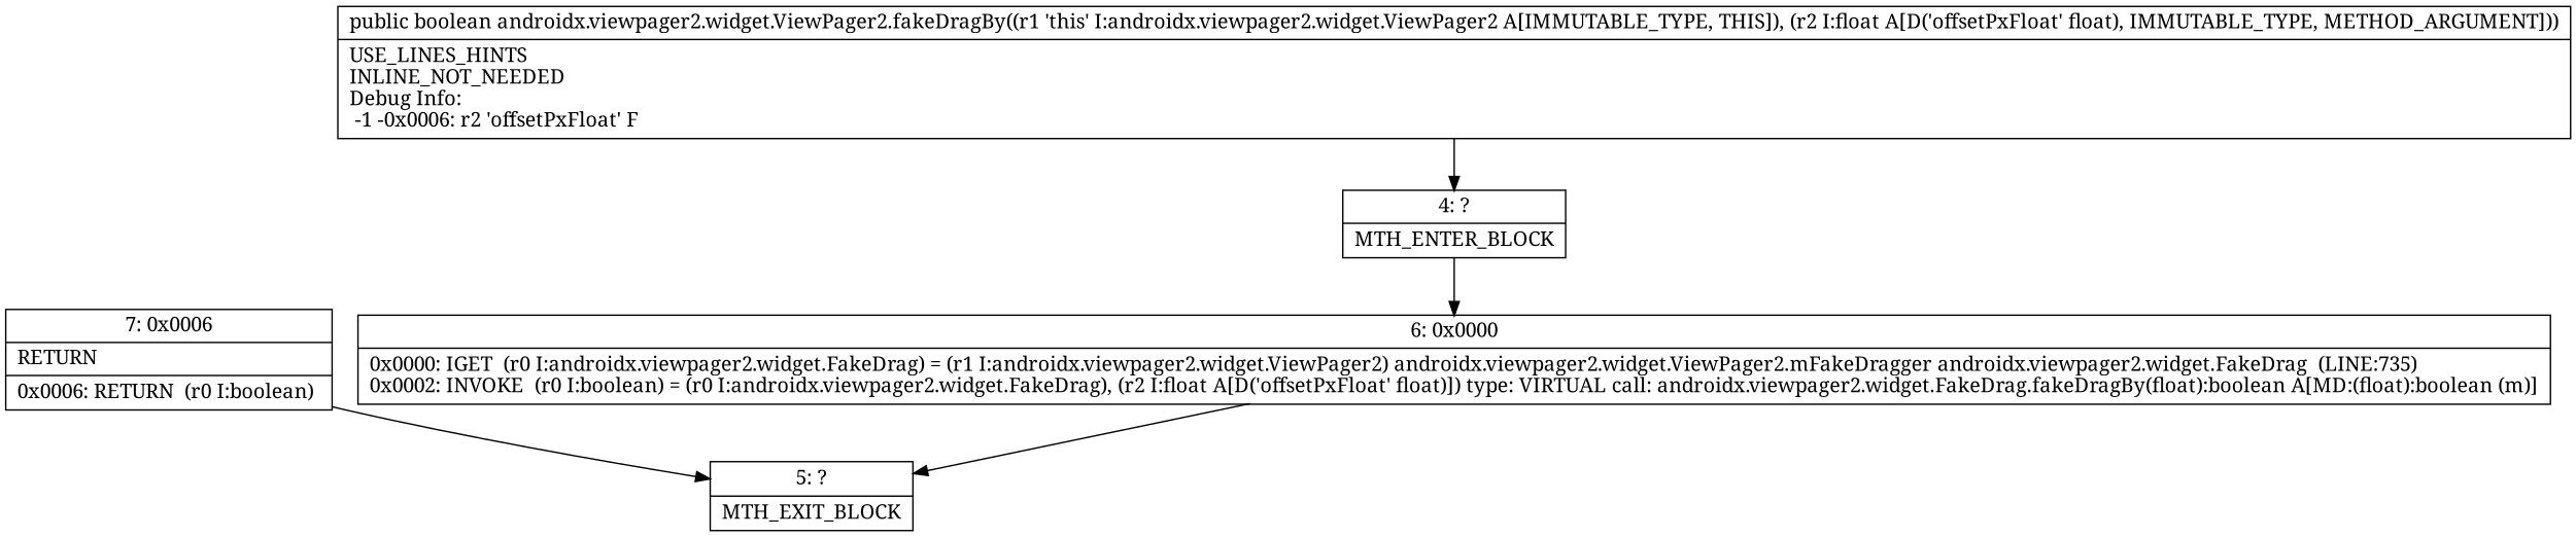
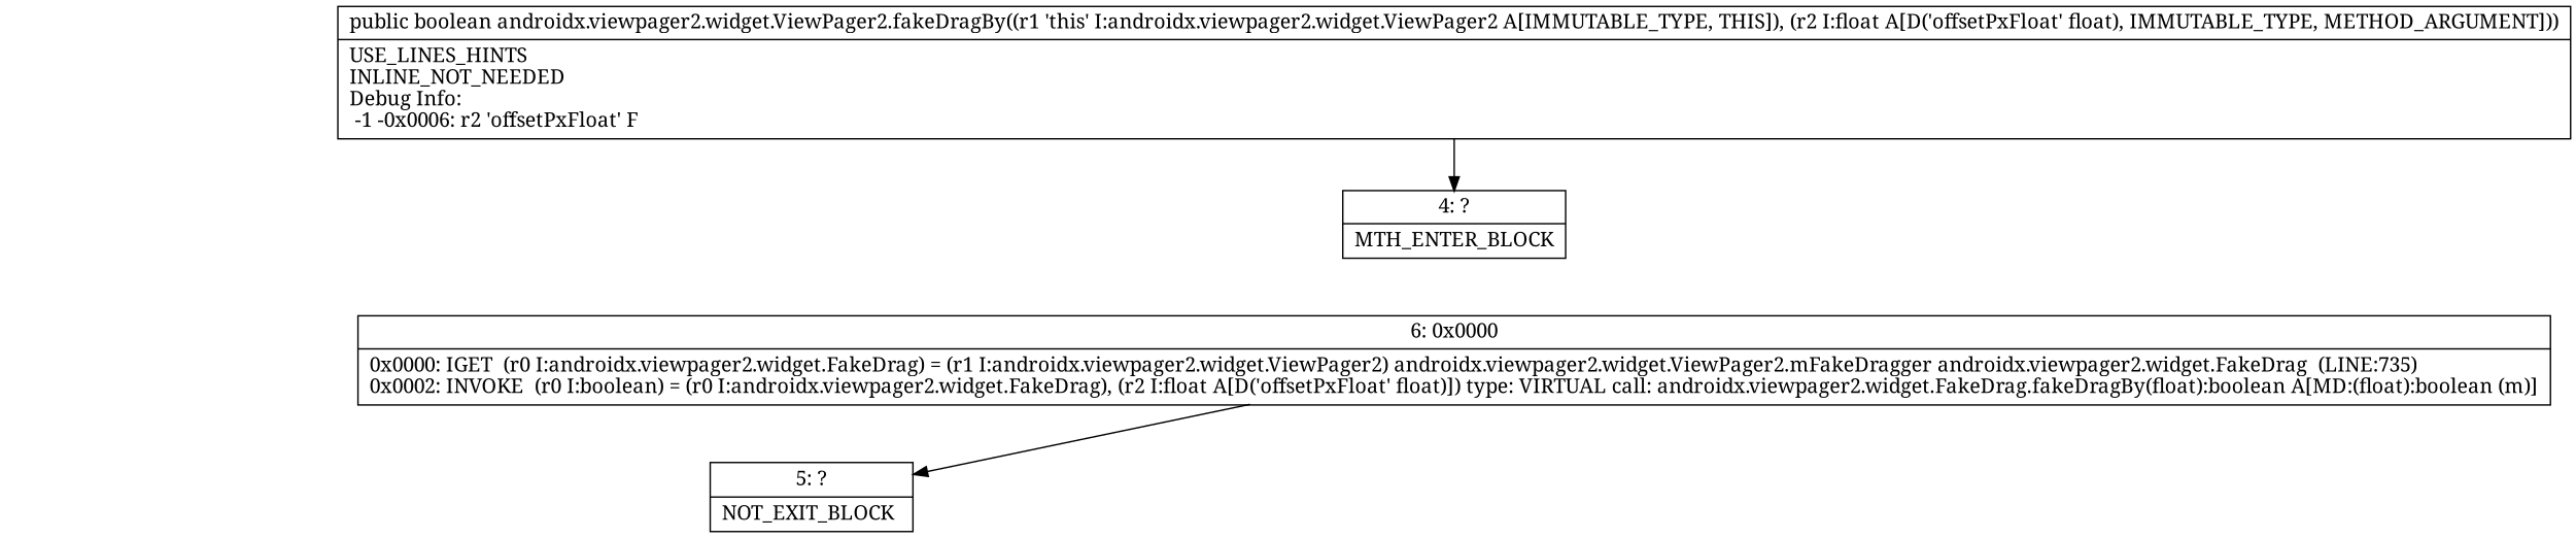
  digraph {
    fontname="Noto Serif"
    node [fontname="Noto Serif" shape=record]
    edge [fontname="Noto Serif"]
    n1 [label="{4\:\ ?|MTH_ENTER_BLOCK\l}"]
    n2 [label="{6\:\ 0x0000|0x0000: IGET  (r0 I:androidx.viewpager2.widget.FakeDrag) = (r1 I:androidx.viewpager2.widget.ViewPager2) androidx.viewpager2.widget.ViewPager2.mFakeDragger androidx.viewpager2.widget.FakeDrag  (LINE:735)\l0x0002: INVOKE  (r0 I:boolean) = (r0 I:androidx.viewpager2.widget.FakeDrag), (r2 I:float A[D('offsetPxFloat' float)]) type: VIRTUAL call: androidx.viewpager2.widget.FakeDrag.fakeDragBy(float):boolean A[MD:(float):boolean (m)]\l}"]
-   n3 [label="{5\:\ ?|MTH_EXIT_BLOCK\l}"]
-   n4 [label="{7\:\ 0x0006|RETURN\l|0x0006: RETURN  (r0 I:boolean) \l}"]
+   n3 [label="{5\:\ ?|NOT_EXIT_BLOCK\l}"]
    n5 [label="{public boolean androidx.viewpager2.widget.ViewPager2.fakeDragBy((r1 'this' I:androidx.viewpager2.widget.ViewPager2 A[IMMUTABLE_TYPE, THIS]), (r2 I:float A[D('offsetPxFloat' float), IMMUTABLE_TYPE, METHOD_ARGUMENT]))  | USE_LINES_HINTS\lINLINE_NOT_NEEDED\lDebug Info:\l  \-1 \-0x0006: r2 'offsetPxFloat' F\l}"]
-   n1 -> n2
    n2 -> n3
-   n4 -> n3
    n5 -> n1
  }
